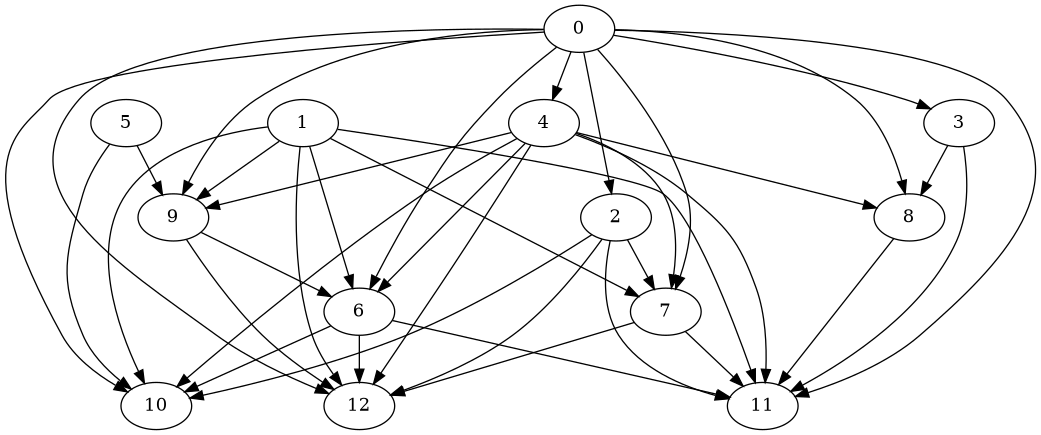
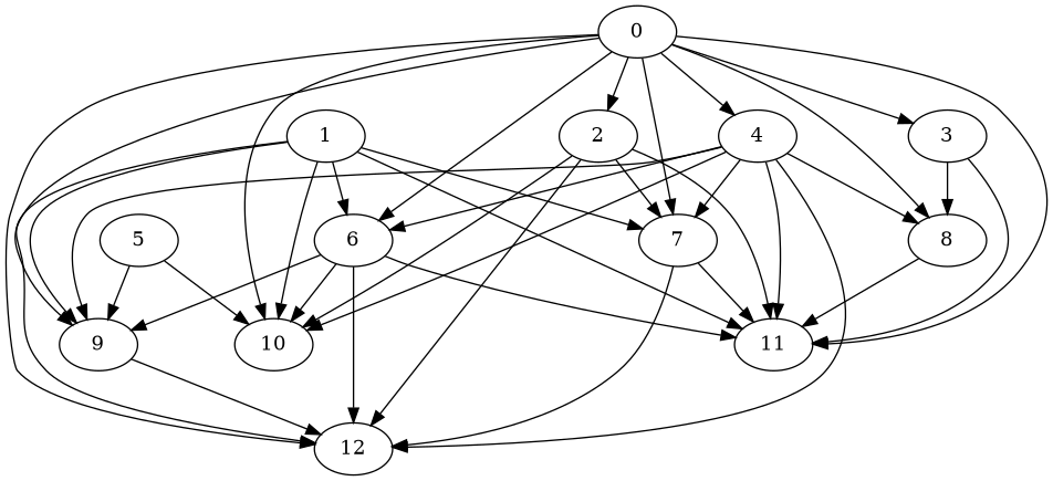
  digraph {
    6
    12
    9
    10
    11
    7
    4
    8
    0
    2
    3
    5
    1
    6 -> 12
-   9 -> 6
+   6 -> 9
    6 -> 10
    6 -> 11
    9 -> 12
    7 -> 12
    7 -> 11
    4 -> 6
    4 -> 12
    4 -> 9
    4 -> 10
    4 -> 11
    4 -> 7
    4 -> 8
    8 -> 11
    0 -> 6
    0 -> 12
    0 -> 9
    0 -> 10
    0 -> 11
    0 -> 7
    0 -> 4
    0 -> 8
    0 -> 2
    0 -> 3
    2 -> 12
    2 -> 10
    2 -> 11
    2 -> 7
    3 -> 11
    3 -> 8
    5 -> 9
    5 -> 10
    1 -> 6
    1 -> 12
    1 -> 9
    1 -> 10
    1 -> 11
    1 -> 7
  }
